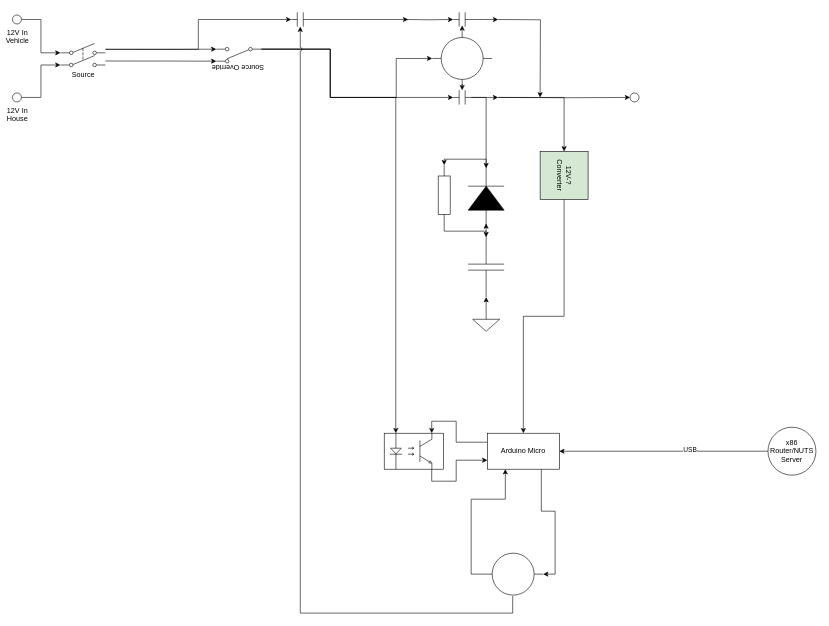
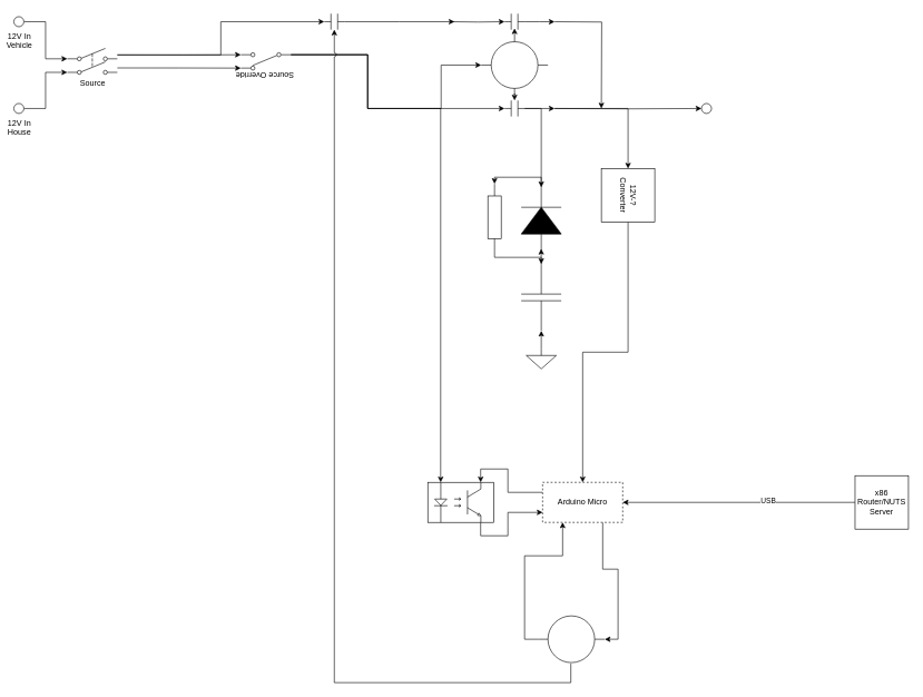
  <mxCell id="0" />
  <mxCell id="1" parent="0" />
  <mxCell id="2" style="edgeStyle=orthogonalEdgeStyle;rounded=0;orthogonalLoop=1;jettySize=auto;html=1;entryX=0;entryY=0.5;entryDx=0;entryDy=0;" parent="1" edge="1"><mxGeometry relative="1" as="geometry"><mxPoint x="830" y="32" as="sourcePoint" /><mxPoint x="900" y="162" as="targetPoint" /></mxGeometry></mxCell>
  <mxCell id="3" style="edgeStyle=orthogonalEdgeStyle;rounded=0;orthogonalLoop=1;jettySize=auto;html=1;entryX=0;entryY=0.5;entryDx=0;entryDy=0;" parent="1" target="11" edge="1"><mxGeometry relative="1" as="geometry"><mxPoint x="830" y="162" as="sourcePoint" /><Array as="points"><mxPoint x="940" y="162" /></Array></mxGeometry></mxCell>
  <mxCell id="4" style="edgeStyle=orthogonalEdgeStyle;rounded=0;orthogonalLoop=1;jettySize=auto;html=1;entryX=0;entryY=0.5;entryDx=0;entryDy=0;entryPerimeter=0;" parent="1" target="36" edge="1"><mxGeometry relative="1" as="geometry"><mxPoint x="675" y="32" as="sourcePoint" /><mxPoint x="730" y="32" as="targetPoint" /></mxGeometry></mxCell>
  <mxCell id="5" style="edgeStyle=orthogonalEdgeStyle;rounded=0;orthogonalLoop=1;jettySize=auto;html=1;exitX=0;exitY=0.5;exitDx=0;exitDy=0;exitPerimeter=0;entryX=0.25;entryY=1;entryDx=0;entryDy=0;" parent="1" source="6" target="16" edge="1"><mxGeometry relative="1" as="geometry"><Array as="points"><mxPoint x="785" y="957" /><mxPoint x="785" y="832" /><mxPoint x="842" y="832" /></Array></mxGeometry></mxCell>
  <mxCell id="6" value="" style="pointerEvents=1;verticalLabelPosition=bottom;shadow=0;dashed=0;align=center;html=1;verticalAlign=top;shape=mxgraph.electrical.electro-mechanical.relay_coil_2;" parent="1" vertex="1"><mxGeometry x="805" y="922" width="100" height="70" as="geometry" /></mxCell>
  <mxCell id="7" style="edgeStyle=orthogonalEdgeStyle;rounded=0;orthogonalLoop=1;jettySize=auto;html=1;exitX=1;exitY=0.5;exitDx=0;exitDy=0;exitPerimeter=0;" parent="1" source="8" edge="1"><mxGeometry relative="1" as="geometry"><mxPoint x="680" y="32" as="targetPoint" /></mxGeometry></mxCell>
  <mxCell id="8" value="" style="pointerEvents=1;verticalLabelPosition=bottom;shadow=0;dashed=0;align=center;html=1;verticalAlign=top;shape=mxgraph.electrical.electro-mechanical.relay_contacts;" parent="1" vertex="1"><mxGeometry x="485" y="20" width="30" height="24" as="geometry" /></mxCell>
  <mxCell id="9" style="edgeStyle=orthogonalEdgeStyle;rounded=0;orthogonalLoop=1;jettySize=auto;html=1;entryX=0;entryY=0.5;entryDx=0;entryDy=0;" parent="1" target="31" edge="1"><mxGeometry relative="1" as="geometry"><mxPoint x="830" y="162" as="sourcePoint" /></mxGeometry></mxCell>
  <mxCell id="10" style="edgeStyle=orthogonalEdgeStyle;html=1;entryX=0.5;entryY=0;entryDx=0;entryDy=0;rounded=0;" parent="1" source="11" target="16" edge="1"><mxGeometry relative="1" as="geometry" /></mxCell>
- <mxCell id="11" value="12V-?&lt;br&gt;Converter" style="whiteSpace=wrap;html=1;aspect=fixed;rotation=90;fillColor=#d5e8d4;" parent="1" vertex="1"><mxGeometry x="900" y="252" width="80" height="80" as="geometry" /></mxCell>
+ <mxCell id="11" value="12V-?&lt;br&gt;Converter" style="whiteSpace=wrap;html=1;aspect=fixed;rotation=90;" parent="1" vertex="1"><mxGeometry x="900" y="252" width="80" height="80" as="geometry" /></mxCell>
  <mxCell id="12" style="edgeStyle=orthogonalEdgeStyle;rounded=0;orthogonalLoop=1;jettySize=auto;html=1;exitX=0.8;exitY=1;exitDx=0;exitDy=0;exitPerimeter=0;entryX=0;entryY=0.75;entryDx=0;entryDy=0;" parent="1" source="13" target="16" edge="1"><mxGeometry relative="1" as="geometry"><Array as="points"><mxPoint x="719" y="802" /><mxPoint x="760" y="802" /><mxPoint x="760" y="767" /></Array></mxGeometry></mxCell>
  <mxCell id="13" value="" style="verticalLabelPosition=bottom;shadow=0;dashed=0;align=center;html=1;verticalAlign=top;shape=mxgraph.electrical.opto_electronics.opto-coupler;" parent="1" vertex="1"><mxGeometry x="640" y="722" width="99" height="60" as="geometry" /></mxCell>
  <mxCell id="14" style="edgeStyle=orthogonalEdgeStyle;rounded=0;orthogonalLoop=1;jettySize=auto;html=1;exitX=0;exitY=0.25;exitDx=0;exitDy=0;entryX=0.8;entryY=0;entryDx=0;entryDy=0;entryPerimeter=0;" parent="1" source="16" target="13" edge="1"><mxGeometry relative="1" as="geometry"><Array as="points"><mxPoint x="760" y="737" /><mxPoint x="760" y="702" /><mxPoint x="719" y="702" /></Array></mxGeometry></mxCell>
  <mxCell id="15" style="edgeStyle=orthogonalEdgeStyle;rounded=0;orthogonalLoop=1;jettySize=auto;html=1;exitX=0.75;exitY=1;exitDx=0;exitDy=0;entryX=1;entryY=0.5;entryDx=0;entryDy=0;entryPerimeter=0;" parent="1" source="16" target="6" edge="1"><mxGeometry relative="1" as="geometry" /></mxCell>
- <mxCell id="16" value="Arduino Micro" style="rounded=0;whiteSpace=wrap;html=1;" parent="1" vertex="1"><mxGeometry x="812" y="722" width="120" height="60" as="geometry" /></mxCell>
+ <mxCell id="16" value="Arduino Micro" style="rounded=0;whiteSpace=wrap;html=1;dashed=1;" parent="1" vertex="1"><mxGeometry x="812" y="722" width="120" height="60" as="geometry" /></mxCell>
  <mxCell id="17" style="edgeStyle=orthogonalEdgeStyle;rounded=0;orthogonalLoop=1;jettySize=auto;html=1;entryX=0;entryY=0.5;entryDx=0;entryDy=0;entryPerimeter=0;exitX=1;exitY=0.25;exitDx=0;exitDy=0;" parent="1" source="30" target="8" edge="1"><mxGeometry relative="1" as="geometry" /></mxCell>
  <mxCell id="18" style="edgeStyle=orthogonalEdgeStyle;rounded=0;orthogonalLoop=1;jettySize=auto;html=1;entryX=0;entryY=0.4;entryDx=0;entryDy=0;" parent="1" source="19" target="30" edge="1"><mxGeometry relative="1" as="geometry" /></mxCell>
  <mxCell id="19" value="12V In&lt;br&gt;Vehicle" style="verticalLabelPosition=bottom;shadow=0;dashed=0;align=center;html=1;verticalAlign=top;strokeWidth=1;shape=ellipse;perimeter=ellipsePerimeter;" parent="1" vertex="1"><mxGeometry x="20" y="24.5" width="15" height="15" as="geometry" /></mxCell>
  <mxCell id="20" style="edgeStyle=orthogonalEdgeStyle;rounded=0;orthogonalLoop=1;jettySize=auto;html=1;entryX=0;entryY=0.92;entryDx=0;entryDy=0;" parent="1" source="22" target="30" edge="1"><mxGeometry relative="1" as="geometry" /></mxCell>
  <mxCell id="21" style="edgeStyle=orthogonalEdgeStyle;rounded=0;orthogonalLoop=1;jettySize=auto;html=1;entryX=0.195;entryY=0;entryDx=0;entryDy=0;entryPerimeter=0;exitX=0;exitY=0.885;exitDx=0;exitDy=0;exitPerimeter=0;" parent="1" source="48" target="13" edge="1"><mxGeometry relative="1" as="geometry"><Array as="points"><mxPoint x="550" y="81" /><mxPoint x="550" y="162" /><mxPoint x="659" y="162" /></Array></mxGeometry></mxCell>
  <mxCell id="22" value="12V In&lt;br&gt;House" style="verticalLabelPosition=bottom;shadow=0;dashed=0;align=center;html=1;verticalAlign=top;strokeWidth=1;shape=ellipse;perimeter=ellipsePerimeter;" parent="1" vertex="1"><mxGeometry x="20" y="154.5" width="15" height="15" as="geometry" /></mxCell>
  <mxCell id="23" style="edgeStyle=orthogonalEdgeStyle;rounded=0;orthogonalLoop=1;jettySize=auto;html=1;entryX=1;entryY=0.5;entryDx=0;entryDy=0;" parent="1" source="25" target="16" edge="1"><mxGeometry relative="1" as="geometry" /></mxCell>
  <mxCell id="24" value="USB" style="edgeLabel;html=1;align=center;verticalAlign=middle;resizable=0;points=[];" parent="23" vertex="1" connectable="0"><mxGeometry x="-0.249" y="-3" relative="1" as="geometry"><mxPoint as="offset" /></mxGeometry></mxCell>
- <mxCell id="25" value="x86 Router/NUTS Server" style="ellipse;whiteSpace=wrap;html=1;aspect=fixed;" parent="1" vertex="1"><mxGeometry x="1280" y="712" width="80" height="80" as="geometry" /></mxCell>
+ <mxCell id="25" value="x86 Router/NUTS Server" style="whiteSpace=wrap;html=1;aspect=fixed;" parent="1" vertex="1"><mxGeometry x="1280" y="712" width="80" height="80" as="geometry" /></mxCell>
  <mxCell id="26" style="edgeStyle=orthogonalEdgeStyle;rounded=0;orthogonalLoop=1;jettySize=auto;html=1;exitX=0;exitY=0.885;exitDx=0;exitDy=0;entryX=0;entryY=0.5;entryDx=0;entryDy=0;entryPerimeter=0;exitPerimeter=0;" parent="1" source="48" target="39" edge="1"><mxGeometry relative="1" as="geometry"><mxPoint x="720" y="162" as="targetPoint" /><Array as="points"><mxPoint x="550" y="81" /><mxPoint x="550" y="162" /></Array><mxPoint x="370" y="108" as="sourcePoint" /></mxGeometry></mxCell>
  <mxCell id="27" style="edgeStyle=orthogonalEdgeStyle;html=1;exitX=0;exitY=0.885;exitDx=0;exitDy=0;entryX=0;entryY=0.5;entryDx=0;entryDy=0;entryPerimeter=0;rounded=0;exitPerimeter=0;" parent="1" source="48" target="34" edge="1"><mxGeometry relative="1" as="geometry"><mxPoint x="470" y="101.21" as="targetPoint" /><Array as="points"><mxPoint x="550" y="81" /><mxPoint x="550" y="162" /><mxPoint x="660" y="162" /><mxPoint x="660" y="97" /></Array></mxGeometry></mxCell>
  <mxCell id="28" style="edgeStyle=orthogonalEdgeStyle;rounded=0;html=1;exitX=1;exitY=0.25;exitDx=0;exitDy=0;entryX=1;entryY=0.885;entryDx=0;entryDy=0;entryPerimeter=0;" parent="1" source="30" target="48" edge="1"><mxGeometry relative="1" as="geometry"><mxPoint x="360" y="81.789" as="targetPoint" /><Array as="points"><mxPoint x="273" y="82" /><mxPoint x="370" y="82" /></Array></mxGeometry></mxCell>
  <mxCell id="29" style="edgeStyle=orthogonalEdgeStyle;rounded=0;html=1;exitX=1;exitY=0.75;exitDx=0;exitDy=0;entryX=1;entryY=0.115;entryDx=0;entryDy=0;entryPerimeter=0;" parent="1" source="30" target="48" edge="1"><mxGeometry relative="1" as="geometry" /></mxCell>
  <mxCell id="30" value="Source" style="pointerEvents=1;verticalLabelPosition=bottom;shadow=0;dashed=0;align=center;html=1;verticalAlign=top;shape=mxgraph.electrical.electro-mechanical.dpst2;elSwitchState=off;" parent="1" vertex="1"><mxGeometry x="100" y="72" width="75" height="39" as="geometry" /></mxCell>
  <mxCell id="31" value="" style="verticalLabelPosition=bottom;shadow=0;dashed=0;align=center;html=1;verticalAlign=top;strokeWidth=1;shape=ellipse;perimeter=ellipsePerimeter;" parent="1" vertex="1"><mxGeometry x="1050" y="154.5" width="15" height="15" as="geometry" /></mxCell>
  <mxCell id="32" style="edgeStyle=none;html=1;entryX=0.5;entryY=0.917;entryDx=0;entryDy=0;entryPerimeter=0;" parent="1" source="34" target="36" edge="1"><mxGeometry relative="1" as="geometry" /></mxCell>
  <mxCell id="33" value="" style="edgeStyle=orthogonalEdgeStyle;rounded=0;html=1;" parent="1" source="34" target="39" edge="1"><mxGeometry relative="1" as="geometry" /></mxCell>
  <mxCell id="34" value="" style="pointerEvents=1;verticalLabelPosition=bottom;shadow=0;dashed=0;align=center;html=1;verticalAlign=top;shape=mxgraph.electrical.electro-mechanical.relay_coil_2;rotation=0;" parent="1" vertex="1"><mxGeometry x="720" y="62" width="100" height="70" as="geometry" /></mxCell>
  <mxCell id="35" style="edgeStyle=orthogonalEdgeStyle;rounded=0;html=1;exitX=1;exitY=0.5;exitDx=0;exitDy=0;exitPerimeter=0;" parent="1" source="36" edge="1"><mxGeometry relative="1" as="geometry"><mxPoint x="830" y="32.111" as="targetPoint" /></mxGeometry></mxCell>
  <mxCell id="36" value="" style="pointerEvents=1;verticalLabelPosition=bottom;shadow=0;dashed=0;align=center;html=1;verticalAlign=top;shape=mxgraph.electrical.electro-mechanical.relay_contacts;" parent="1" vertex="1"><mxGeometry x="755" y="20" width="30" height="24" as="geometry" /></mxCell>
  <mxCell id="37" style="edgeStyle=orthogonalEdgeStyle;rounded=0;html=1;exitX=1;exitY=0.5;exitDx=0;exitDy=0;exitPerimeter=0;" parent="1" source="39" edge="1"><mxGeometry relative="1" as="geometry"><mxPoint x="830" y="162" as="targetPoint" /></mxGeometry></mxCell>
  <mxCell id="38" style="edgeStyle=orthogonalEdgeStyle;rounded=0;html=1;exitX=1;exitY=0.5;exitDx=0;exitDy=0;exitPerimeter=0;entryX=1;entryY=0.5;entryDx=0;entryDy=0;entryPerimeter=0;" parent="1" source="39" target="43" edge="1"><mxGeometry relative="1" as="geometry"><mxPoint x="805" y="182" as="targetPoint" /></mxGeometry></mxCell>
  <mxCell id="39" value="" style="pointerEvents=1;verticalLabelPosition=bottom;shadow=0;dashed=0;align=center;html=1;verticalAlign=top;shape=mxgraph.electrical.electro-mechanical.relay_contacts;" parent="1" vertex="1"><mxGeometry x="755" y="150" width="30" height="24" as="geometry" /></mxCell>
  <mxCell id="40" style="edgeStyle=orthogonalEdgeStyle;rounded=0;html=1;entryX=0.078;entryY=0.497;entryDx=0;entryDy=0;entryPerimeter=0;" parent="1" source="41" target="43" edge="1"><mxGeometry relative="1" as="geometry" /></mxCell>
  <mxCell id="41" value="" style="pointerEvents=1;verticalLabelPosition=bottom;shadow=0;dashed=0;align=center;html=1;verticalAlign=top;shape=mxgraph.electrical.capacitors.capacitor_1;rotation=90;" parent="1" vertex="1"><mxGeometry x="760" y="415" width="100" height="60" as="geometry" /></mxCell>
  <mxCell id="42" style="edgeStyle=orthogonalEdgeStyle;rounded=0;html=1;exitX=1;exitY=0.5;exitDx=0;exitDy=0;exitPerimeter=0;entryX=1;entryY=0.5;entryDx=0;entryDy=0;entryPerimeter=0;" parent="1" source="43" target="47" edge="1"><mxGeometry relative="1" as="geometry" /></mxCell>
  <mxCell id="43" value="" style="pointerEvents=1;fillColor=strokeColor;verticalLabelPosition=bottom;shadow=0;dashed=0;align=center;html=1;verticalAlign=top;shape=mxgraph.electrical.diodes.diode;rotation=-90;" parent="1" vertex="1"><mxGeometry x="760" y="300" width="100" height="60" as="geometry" /></mxCell>
  <mxCell id="44" style="edgeStyle=orthogonalEdgeStyle;rounded=0;html=1;entryX=1;entryY=0.5;entryDx=0;entryDy=0;entryPerimeter=0;" parent="1" source="45" target="41" edge="1"><mxGeometry relative="1" as="geometry" /></mxCell>
  <mxCell id="45" value="" style="pointerEvents=1;verticalLabelPosition=bottom;shadow=0;dashed=0;align=center;html=1;verticalAlign=top;shape=mxgraph.electrical.signal_sources.signal_ground;" parent="1" vertex="1"><mxGeometry x="787.5" y="522" width="45" height="30" as="geometry" /></mxCell>
  <mxCell id="46" style="edgeStyle=orthogonalEdgeStyle;rounded=0;html=1;exitX=0;exitY=0.5;exitDx=0;exitDy=0;exitPerimeter=0;entryX=0;entryY=0.5;entryDx=0;entryDy=0;entryPerimeter=0;" parent="1" source="47" target="41" edge="1"><mxGeometry relative="1" as="geometry" /></mxCell>
  <mxCell id="47" value="" style="pointerEvents=1;verticalLabelPosition=bottom;shadow=0;dashed=0;align=center;html=1;verticalAlign=top;shape=mxgraph.electrical.resistors.resistor_1;rotation=-90;" parent="1" vertex="1"><mxGeometry x="690" y="315" width="100" height="20" as="geometry" /></mxCell>
  <mxCell id="48" value="Source Override" style="pointerEvents=1;verticalLabelPosition=top;shadow=0;dashed=0;align=center;html=1;verticalAlign=bottom;shape=mxgraph.electrical.electro-mechanical.2-way_switch;rotation=-180;labelPosition=center;textDirection=rtl;" parent="1" vertex="1"><mxGeometry x="360" y="78.5" width="75" height="26" as="geometry" /></mxCell>
  <mxCell id="49" style="edgeStyle=orthogonalEdgeStyle;rounded=0;orthogonalLoop=1;jettySize=auto;html=1;exitX=0.493;exitY=1.023;exitDx=0;exitDy=0;exitPerimeter=0;jumpStyle=arc;" parent="1" source="6" target="8" edge="1"><mxGeometry relative="1" as="geometry"><Array as="points"><mxPoint x="854" y="1022" /><mxPoint x="500" y="1022" /></Array></mxGeometry></mxCell>
